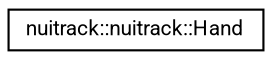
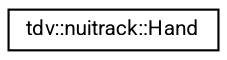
  digraph {
    rankdir=LR
    fontname=Roboto
-   n1 [color=black fillcolor=white fontname=Roboto fontsize=10 height=0.2 label="nuitrack::nuitrack::Hand" shape=record style=filled width=0.4]
+   n1 [color=black fillcolor=white fontname=Roboto fontsize=10 height=0.2 label="tdv::nuitrack::Hand" shape=record style=filled width=0.4]
  }
